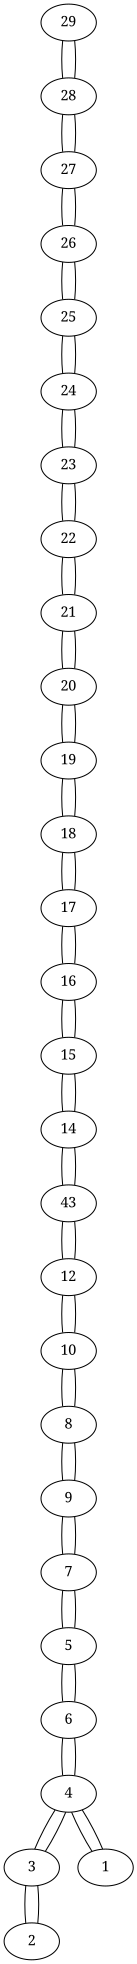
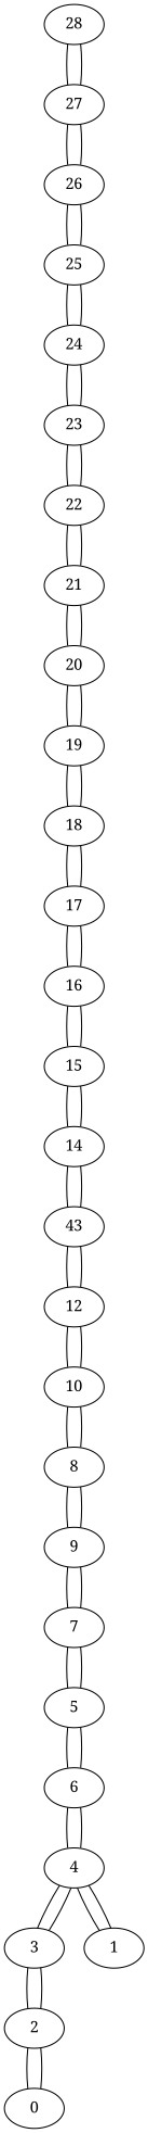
  graph {
    fontname="Noto Serif"
    node [fontname="Noto Serif"]
    edge [fontname="Noto Serif"]
-   29
    28
    27
    26
    25
    24
    23
    22
    21
    20
    19
    18
    17
    16
    15
    14
    n17 [label=43]
    12
    10
    8
    9
    7
    5
    6
    4
    3
    1
    2
-   29 -- 28
-   28 -- 29
+   0
    28 -- 27
    27 -- 28
    27 -- 26
    26 -- 27
    26 -- 25
    25 -- 26
    25 -- 24
    24 -- 25
    24 -- 23
    23 -- 24
    23 -- 22
    22 -- 23
    22 -- 21
    21 -- 22
    21 -- 20
    20 -- 21
    20 -- 19
    19 -- 20
    19 -- 18
    18 -- 19
    18 -- 17
    17 -- 18
    17 -- 16
    16 -- 17
    16 -- 15
    15 -- 16
    15 -- 14
    14 -- 15
    14 -- n17
    n17 -- 14
    n17 -- 12
    12 -- n17
    12 -- 10
    10 -- 12
    10 -- 8
    8 -- 10
    8 -- 9
    9 -- 8
    9 -- 7
    7 -- 9
    7 -- 5
    5 -- 7
    5 -- 6
    6 -- 5
    6 -- 4
    4 -- 6
    4 -- 3
    4 -- 1
    3 -- 4
    3 -- 2
    1 -- 4
    2 -- 3
+   2 -- 0
+   0 -- 2
  }
